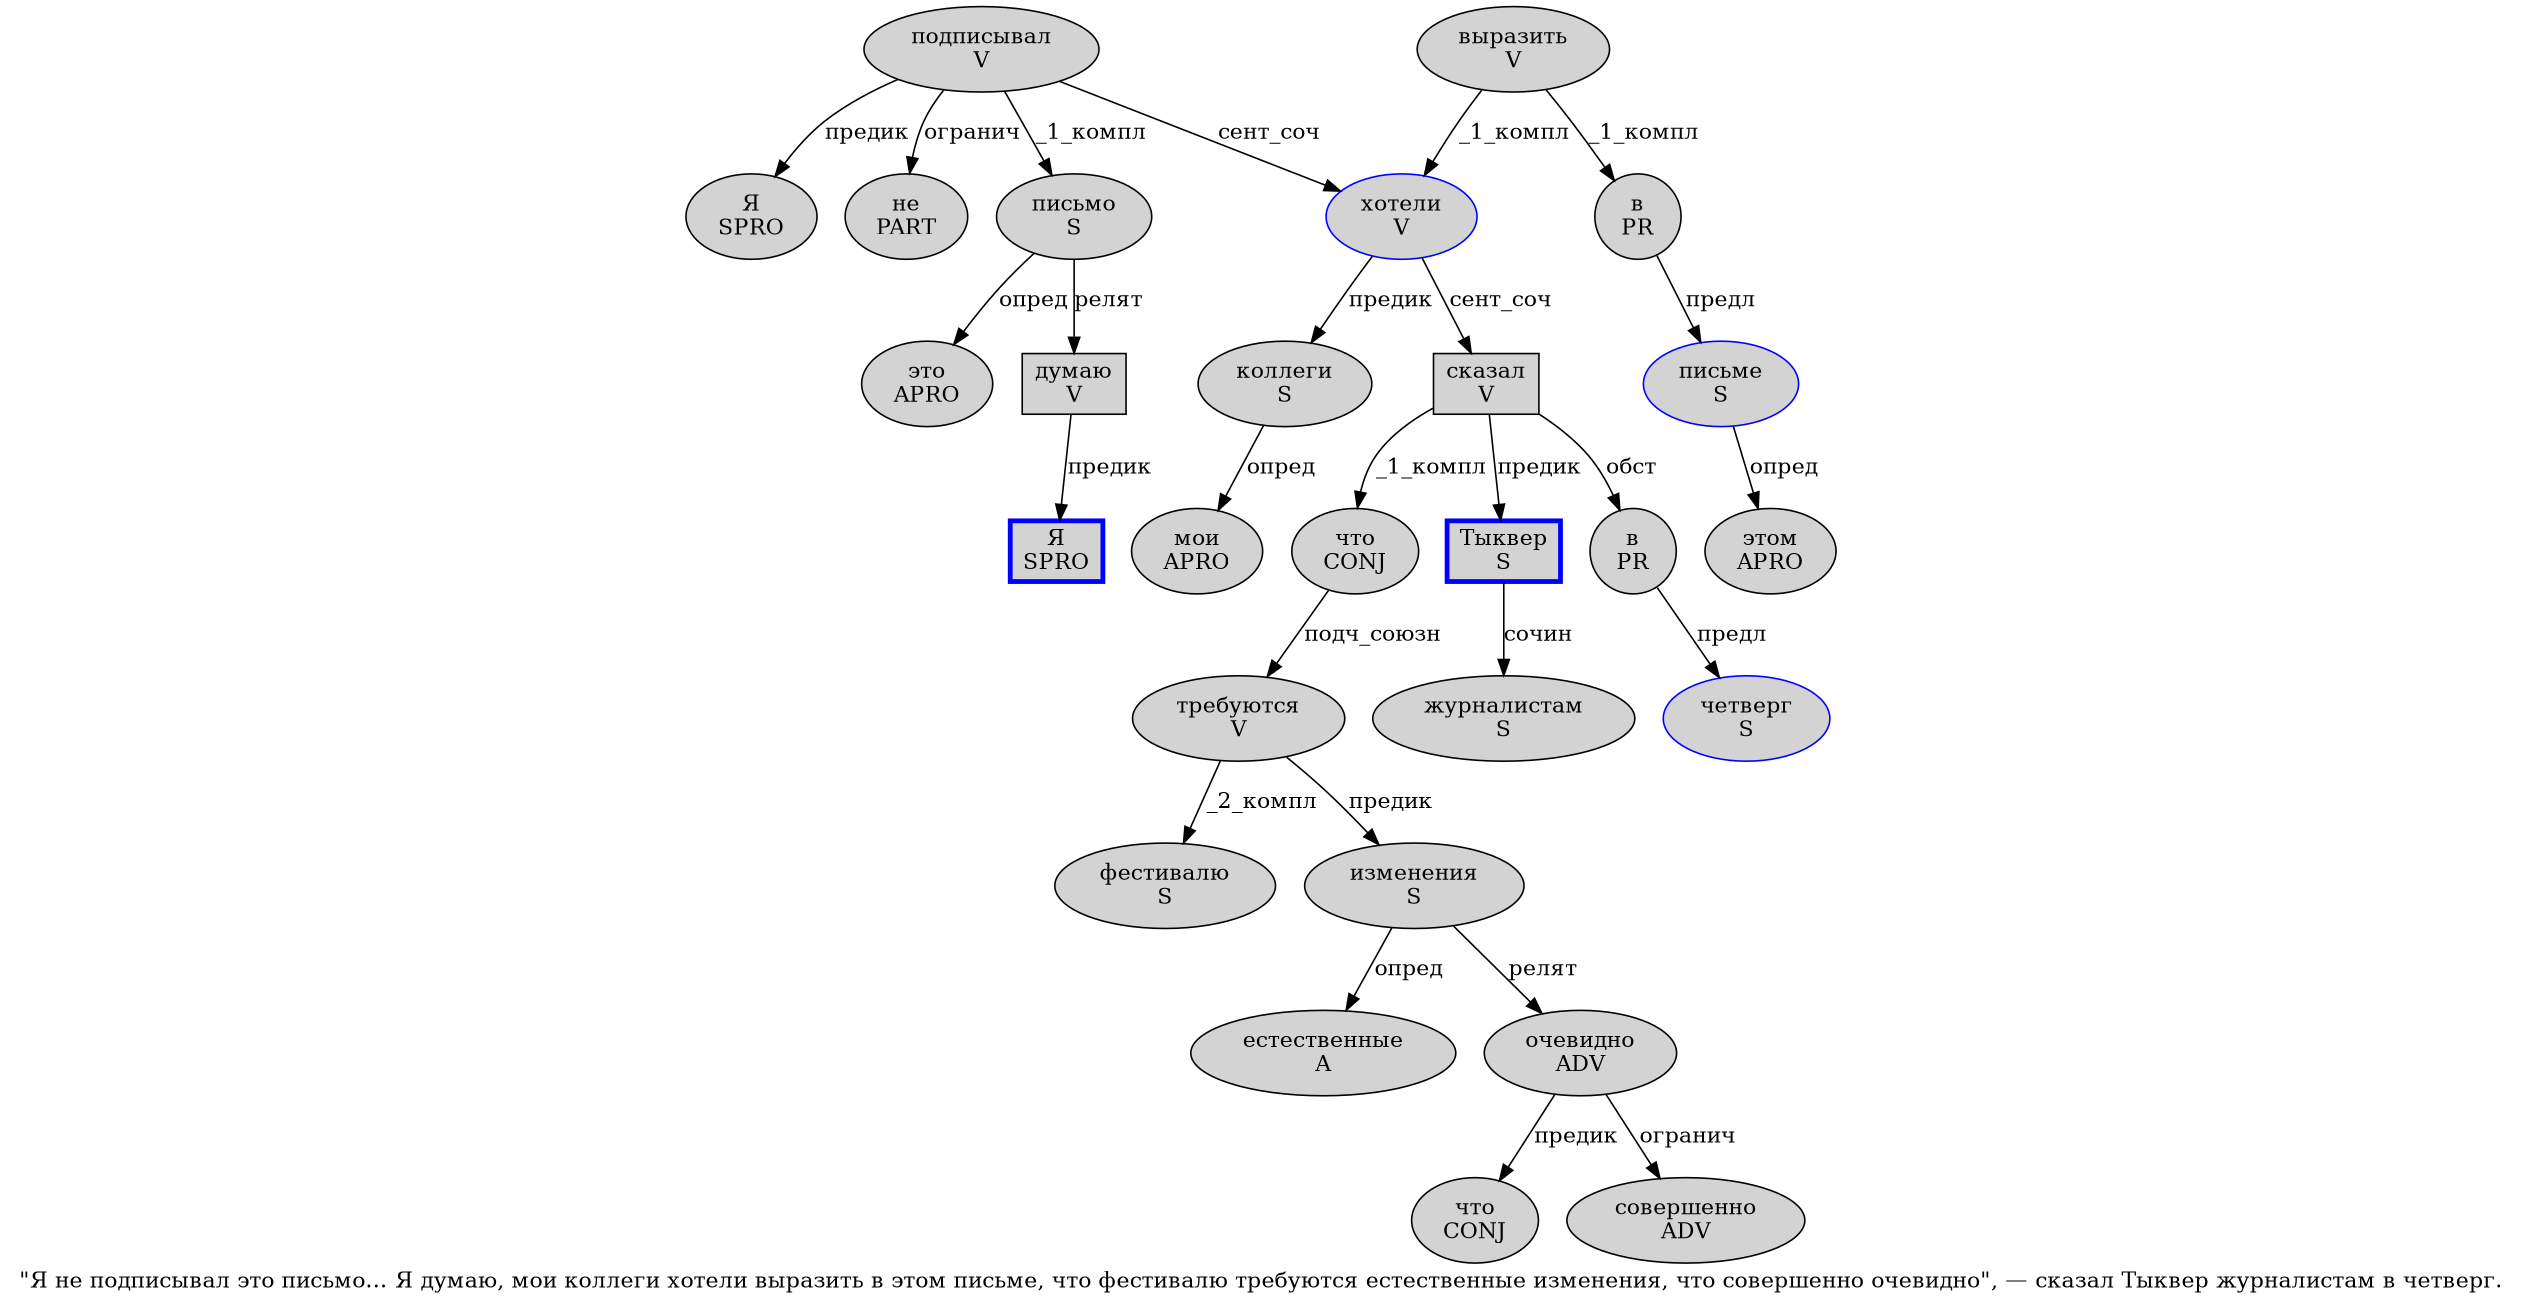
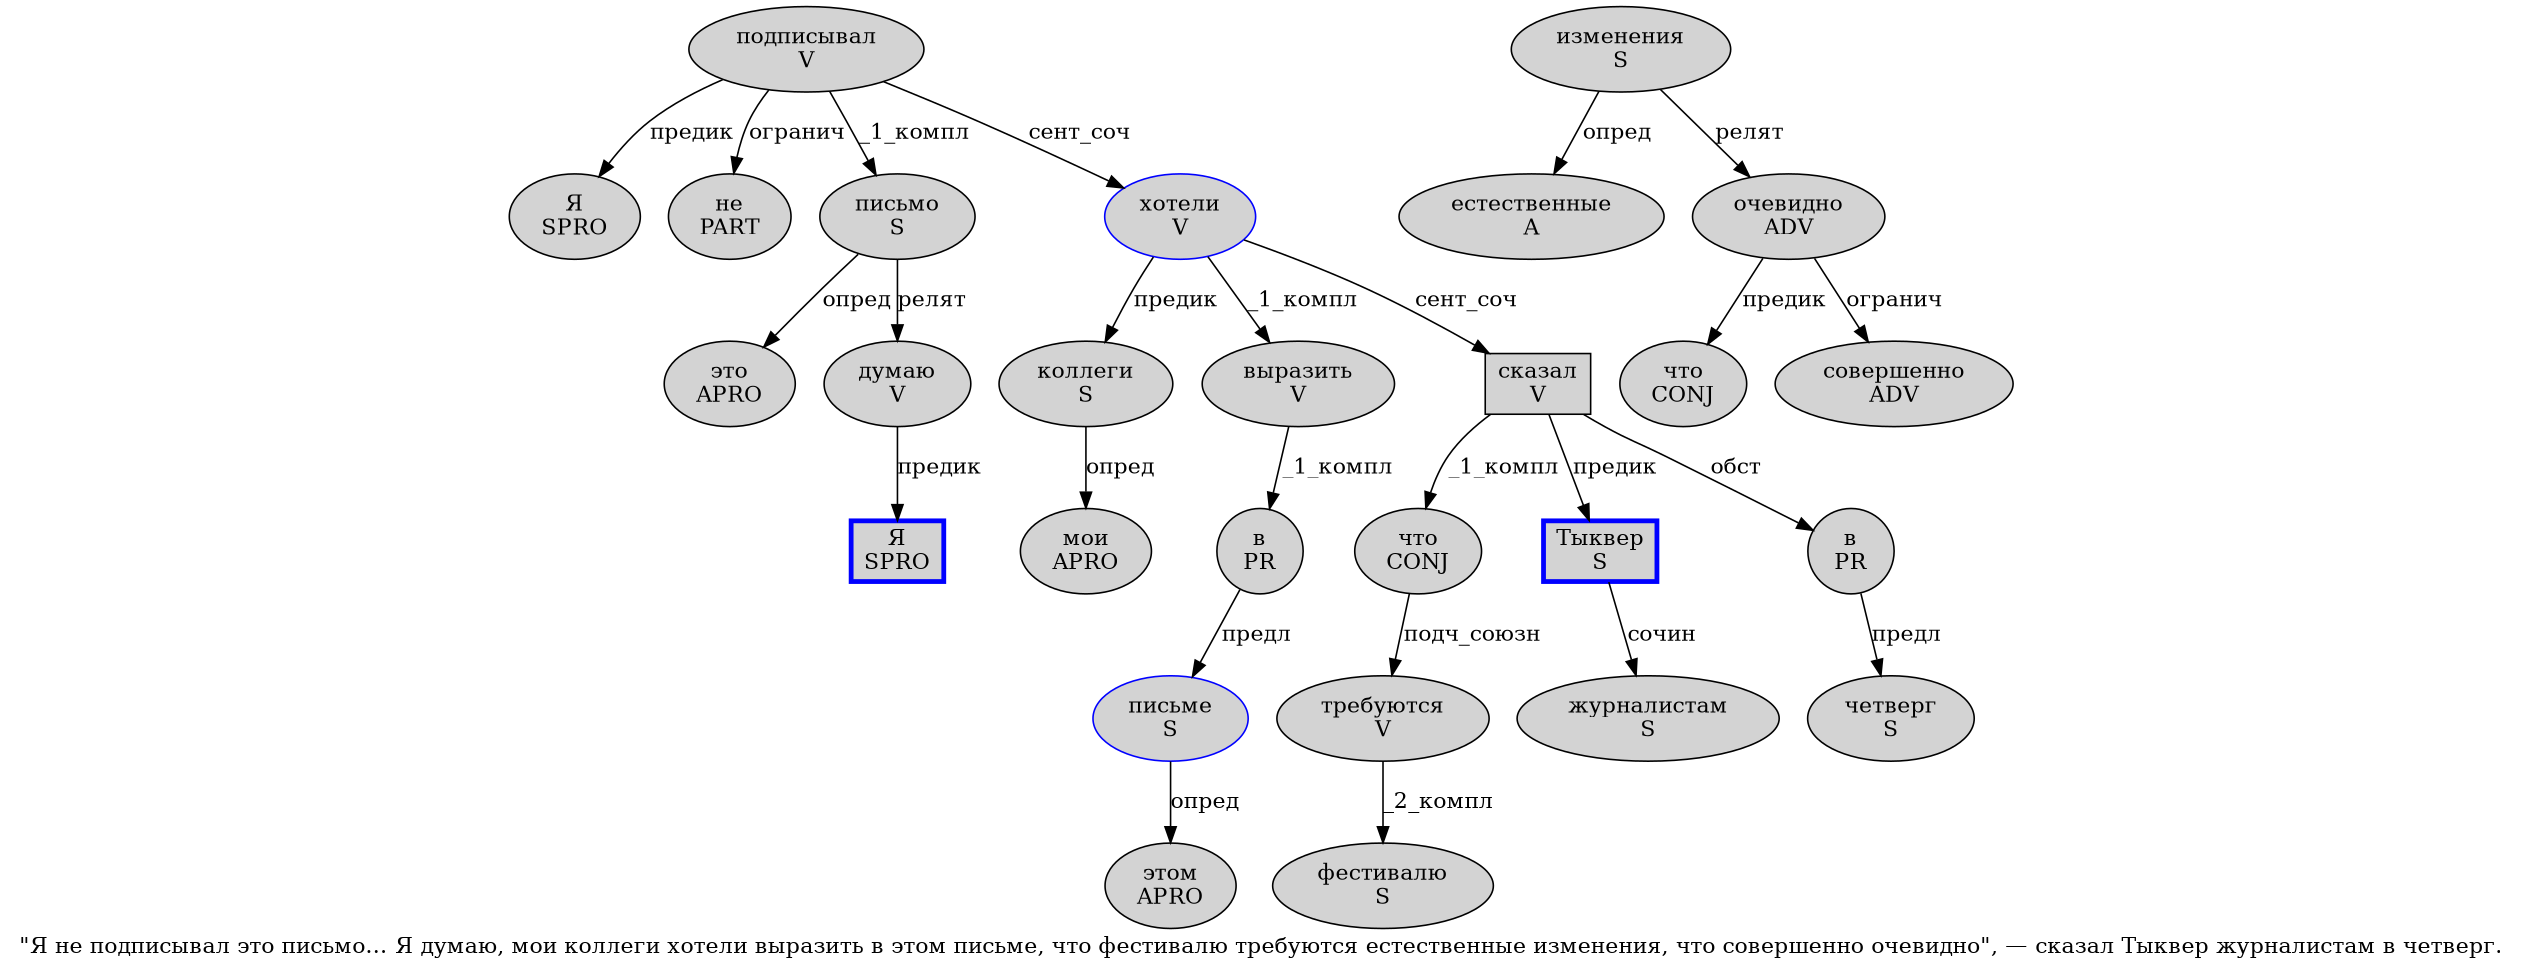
  digraph {
    label="\"Я не подписывал это письмо… Я думаю, мои коллеги хотели выразить в этом письме, что фестивалю требуются естественные изменения, что совершенно очевидно\", — сказал Тыквер журналистам в четверг."
    node [fillcolor=lightgray penwidth=1 shape=ellipse style=filled]
    n1 [label="Я\nSPRO"]
    n2 [label="не\nPART"]
    n3 [label="подписывал\nV"]
    n4 [label="письмо\nS"]
    n5 [color=blue label="хотели\nV"]
    n6 [label="это\nAPRO"]
-   n7 [label="думаю\nV" shape=box]
+   n7 [label="думаю\nV"]
    n8 [label="коллеги\nS"]
    n9 [label="выразить\nV"]
    n10 [label="сказал\nV" shape=box]
    n11 [color=blue label="Я\nSPRO" penwidth=3 shape=box]
    n12 [label="мои\nAPRO"]
    n13 [label="в\nPR"]
    n14 [label="что\nCONJ"]
    n15 [color=blue label="Тыквер\nS" penwidth=3 shape=box]
    n16 [label="в\nPR"]
    n17 [color=blue label="письме\nS"]
    n18 [label="этом\nAPRO"]
    n19 [label="требуются\nV"]
    n20 [label="фестивалю\nS"]
    n21 [label="изменения\nS"]
    n22 [label="естественные\nA"]
    n23 [label="очевидно\nADV"]
    n24 [label="что\nCONJ"]
    n25 [label="совершенно\nADV"]
    n26 [label="журналистам\nS"]
-   n27 [label="четверг\nS" color=blue]
+   n27 [label="четверг\nS"]
    n3 -> n1 [label="предик"]
    n3 -> n2 [label="огранич"]
    n3 -> n4 [label="_1_компл"]
    n3 -> n5 [label="сент_соч"]
    n4 -> n6 [label="опред"]
    n4 -> n7 [label="релят"]
    n5 -> n8 [label="предик"]
-   n9 -> n5 [label="_1_компл"]
+   n5 -> n9 [label="_1_компл"]
    n5 -> n10 [label="сент_соч"]
    n7 -> n11 [label="предик"]
    n8 -> n12 [label="опред"]
    n9 -> n13 [label="_1_компл"]
    n10 -> n14 [label="_1_компл"]
    n10 -> n15 [label="предик"]
    n10 -> n16 [label="обст"]
    n13 -> n17 [label="предл"]
    n14 -> n19 [label="подч_союзн"]
    n15 -> n26 [label="сочин"]
    n16 -> n27 [label="предл"]
    n17 -> n18 [label="опред"]
    n19 -> n20 [label="_2_компл"]
-   n19 -> n21 [label="предик"]
    n21 -> n22 [label="опред"]
    n21 -> n23 [label="релят"]
    n23 -> n24 [label="предик"]
    n23 -> n25 [label="огранич"]
  }
